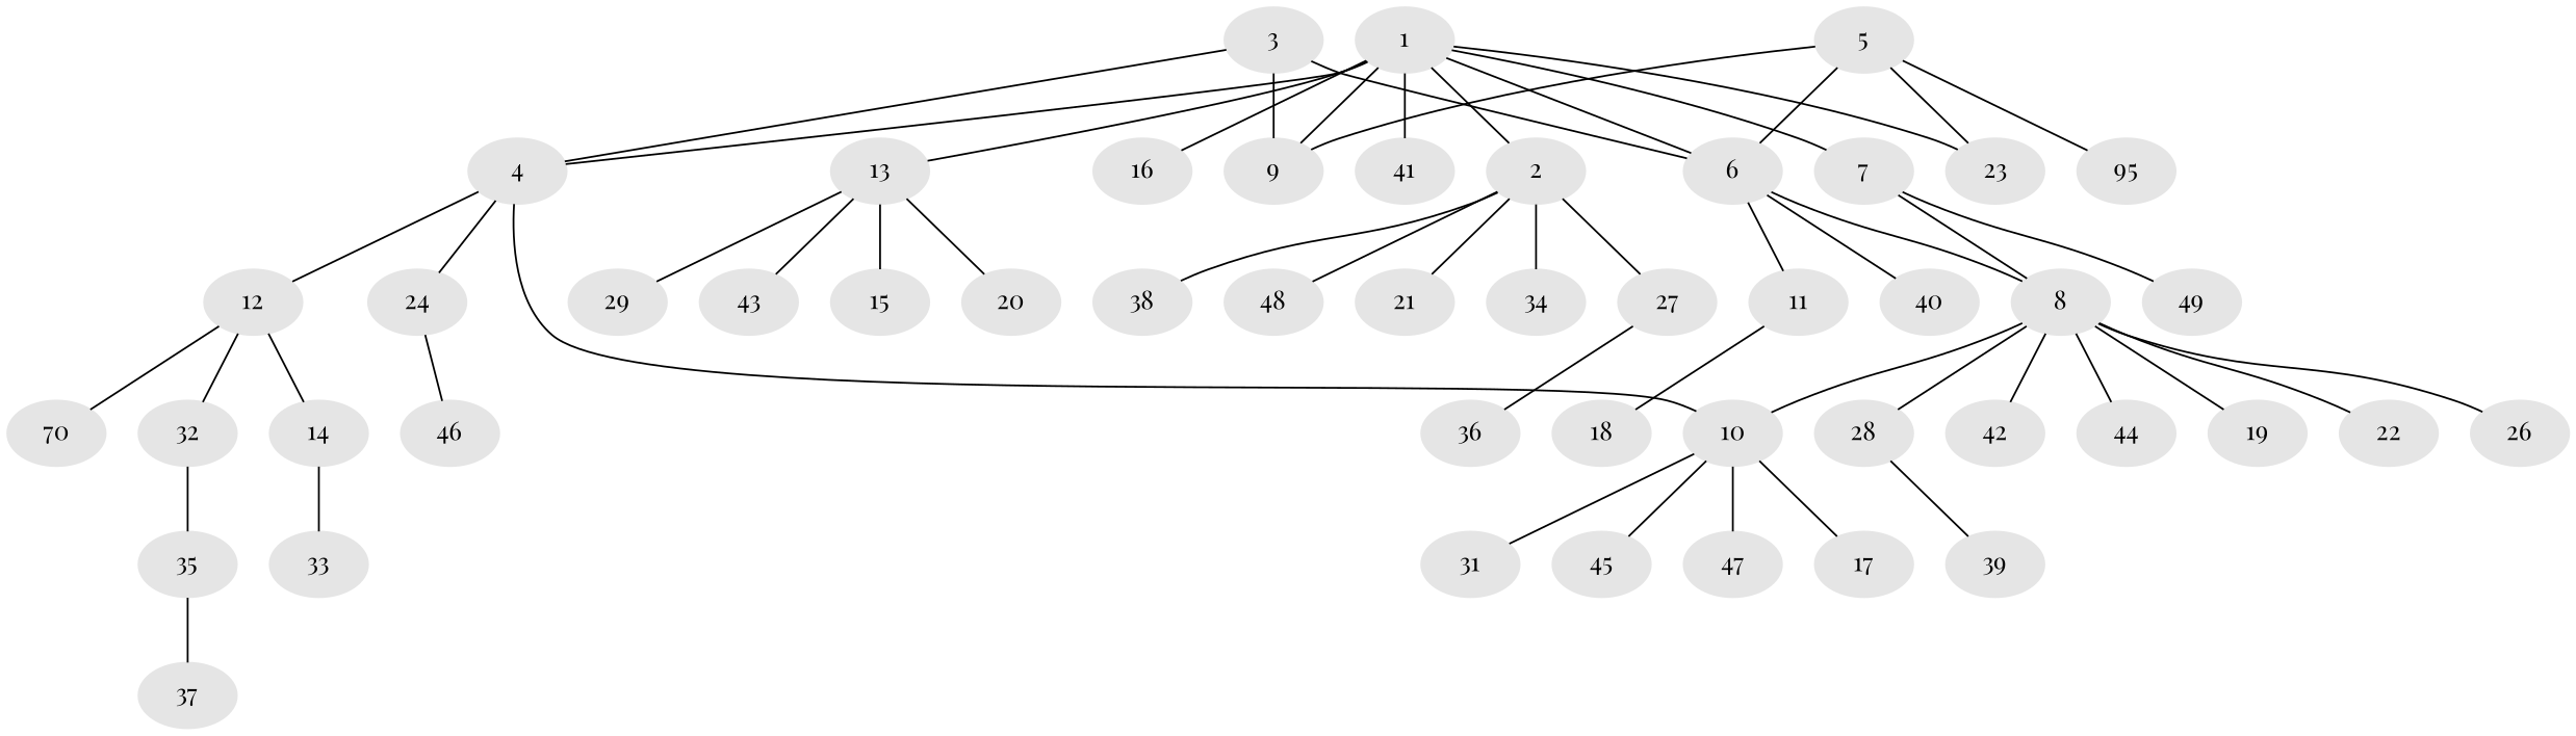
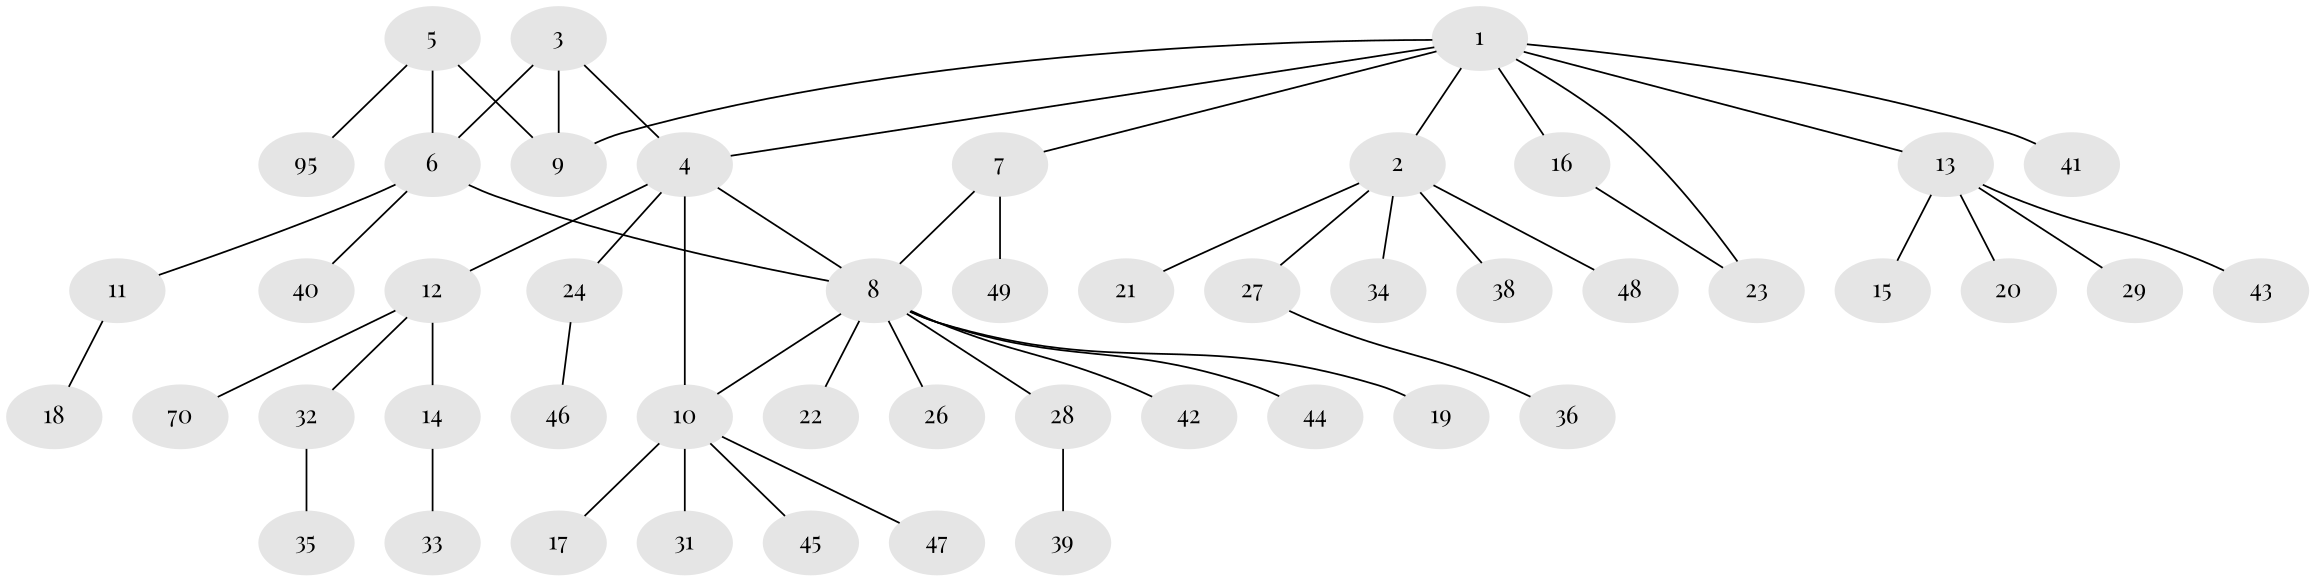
  graph {
    fontname="Playfair Display"
    node [color=gray90 fontname="Playfair Display" style=filled]
    edge [fontname="Playfair Display"]
    1
    2
    4
    6
    7
    9
    13
    16
    23
    41
    21
    27
    34
    38
    48
    8
    12
    24
    10
    11
    40
    49
    15
    20
    29
    43
    36
    3
    19
    22
    26
    28
    42
    44
    14
    n36 [label=70]
    32
    46
    5
    n40 [label=95]
    18
    17
    31
    45
    47
    39
    33
    35
-   37
    1 -- 2
    1 -- 4
-   1 -- 6
    1 -- 7
    1 -- 9
    1 -- 13
    1 -- 16
    1 -- 23
    1 -- 41
    2 -- 21
    2 -- 27
    2 -- 34
    2 -- 38
    2 -- 48
+   4 -- 8
    4 -- 12
    4 -- 24
    4 -- 10
    6 -- 8
    6 -- 11
    6 -- 40
    7 -- 8
    7 -- 49
    13 -- 15
    13 -- 20
    13 -- 29
    13 -- 43
    27 -- 36
    8 -- 10
    8 -- 19
    8 -- 22
    8 -- 26
    8 -- 28
    8 -- 42
    8 -- 44
    12 -- 14
    12 -- n36
    12 -- 32
    24 -- 46
    10 -- 17
    10 -- 31
    10 -- 45
    10 -- 47
    11 -- 18
    3 -- 4
    3 -- 6
    3 -- 9
    28 -- 39
    14 -- 33
    32 -- 35
    5 -- 6
    5 -- 9
-   5 -- 23
+   16 -- 23
    5 -- n40
-   35 -- 37
  }
